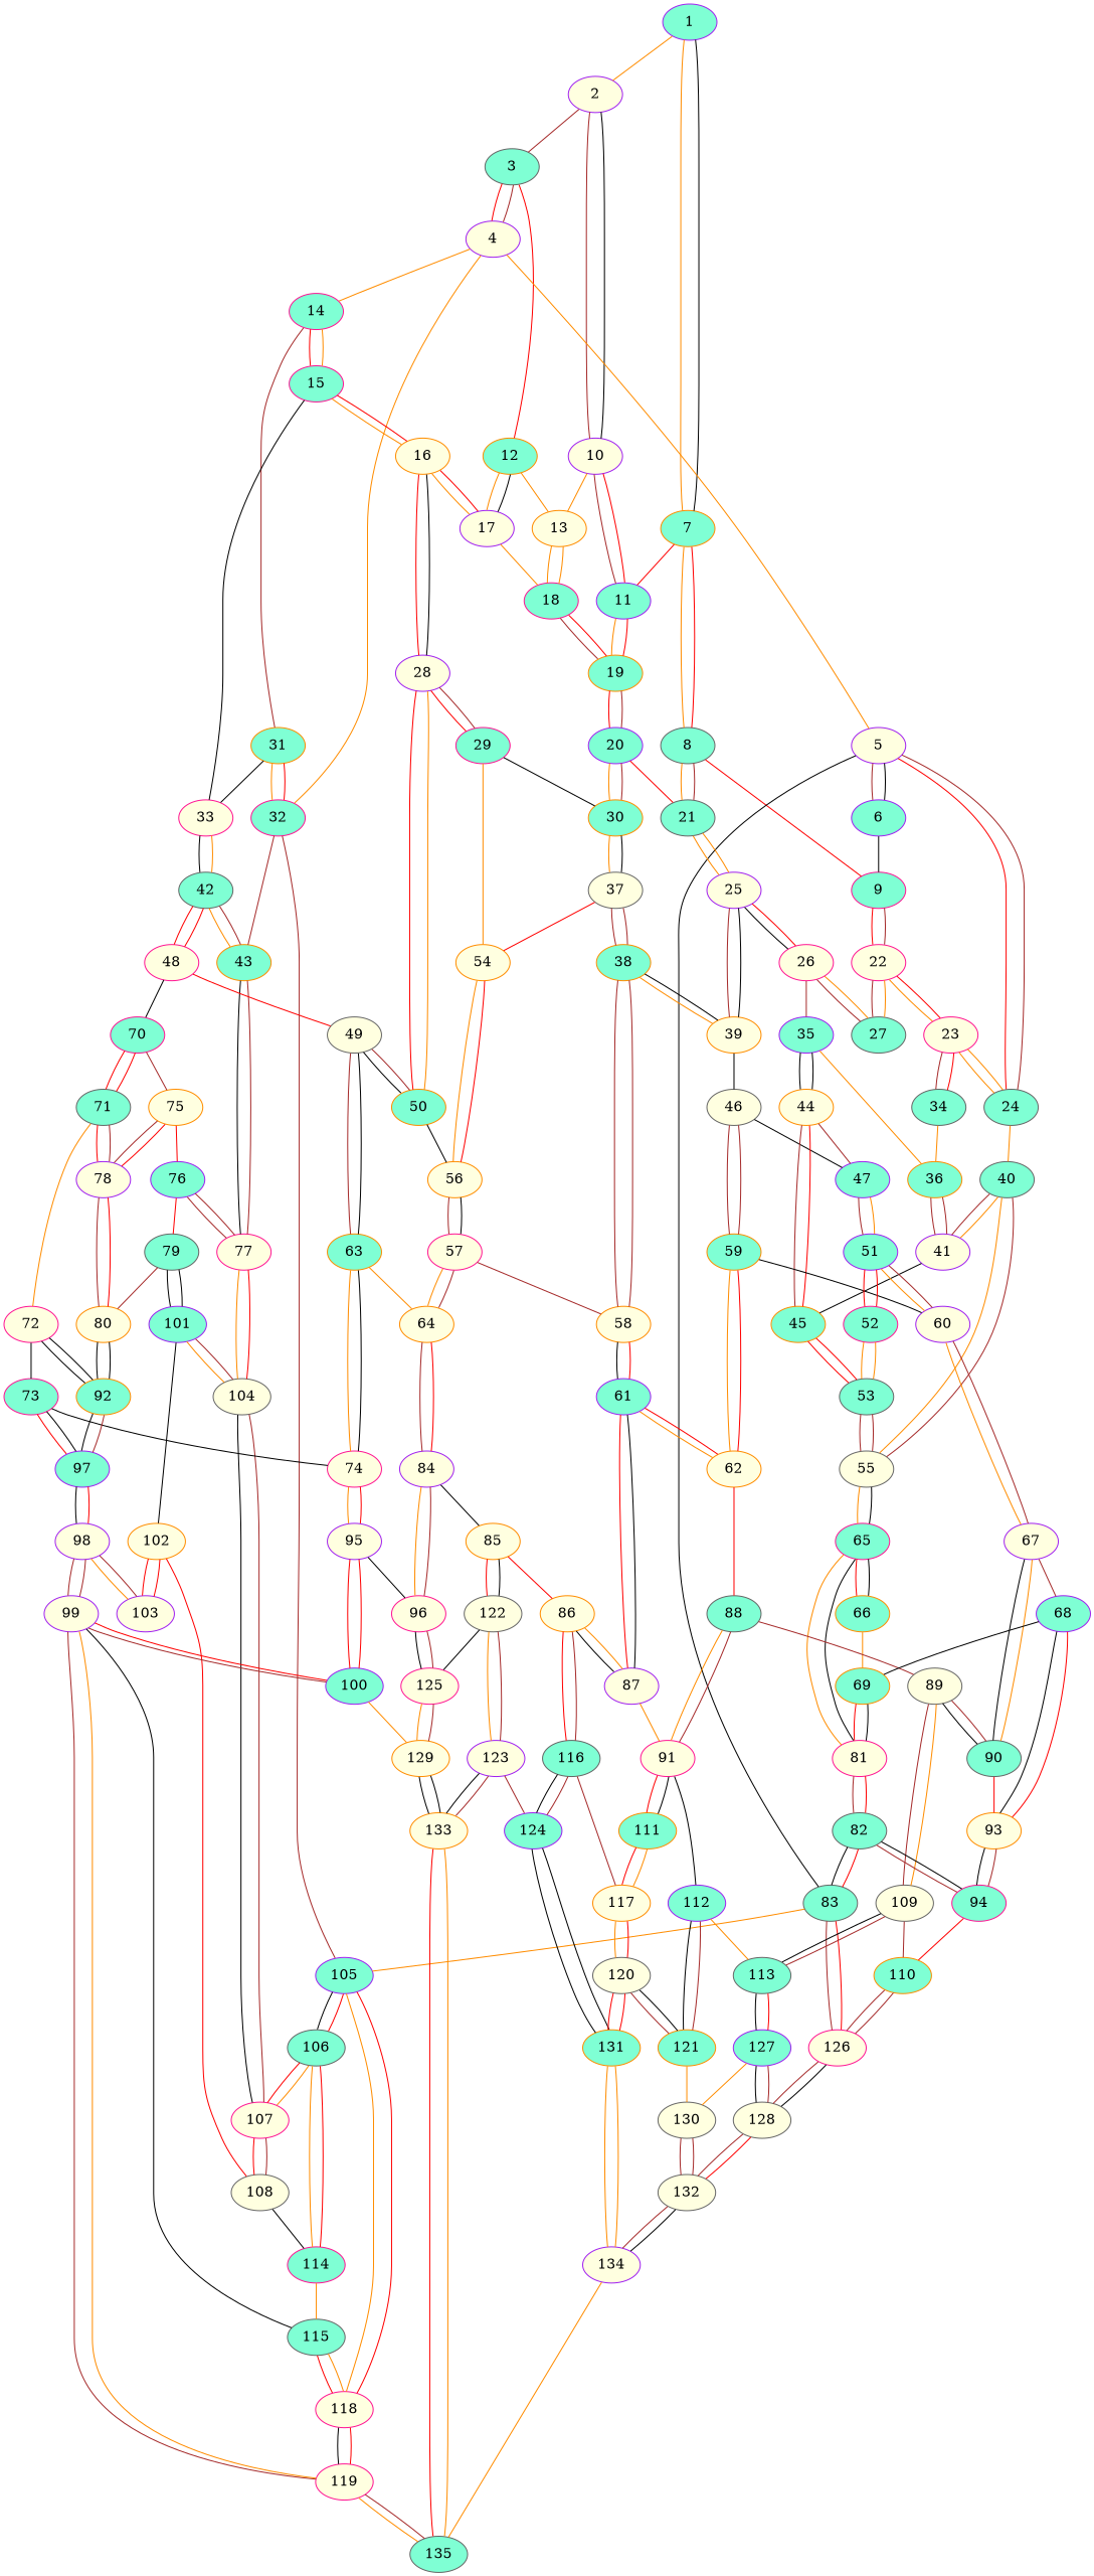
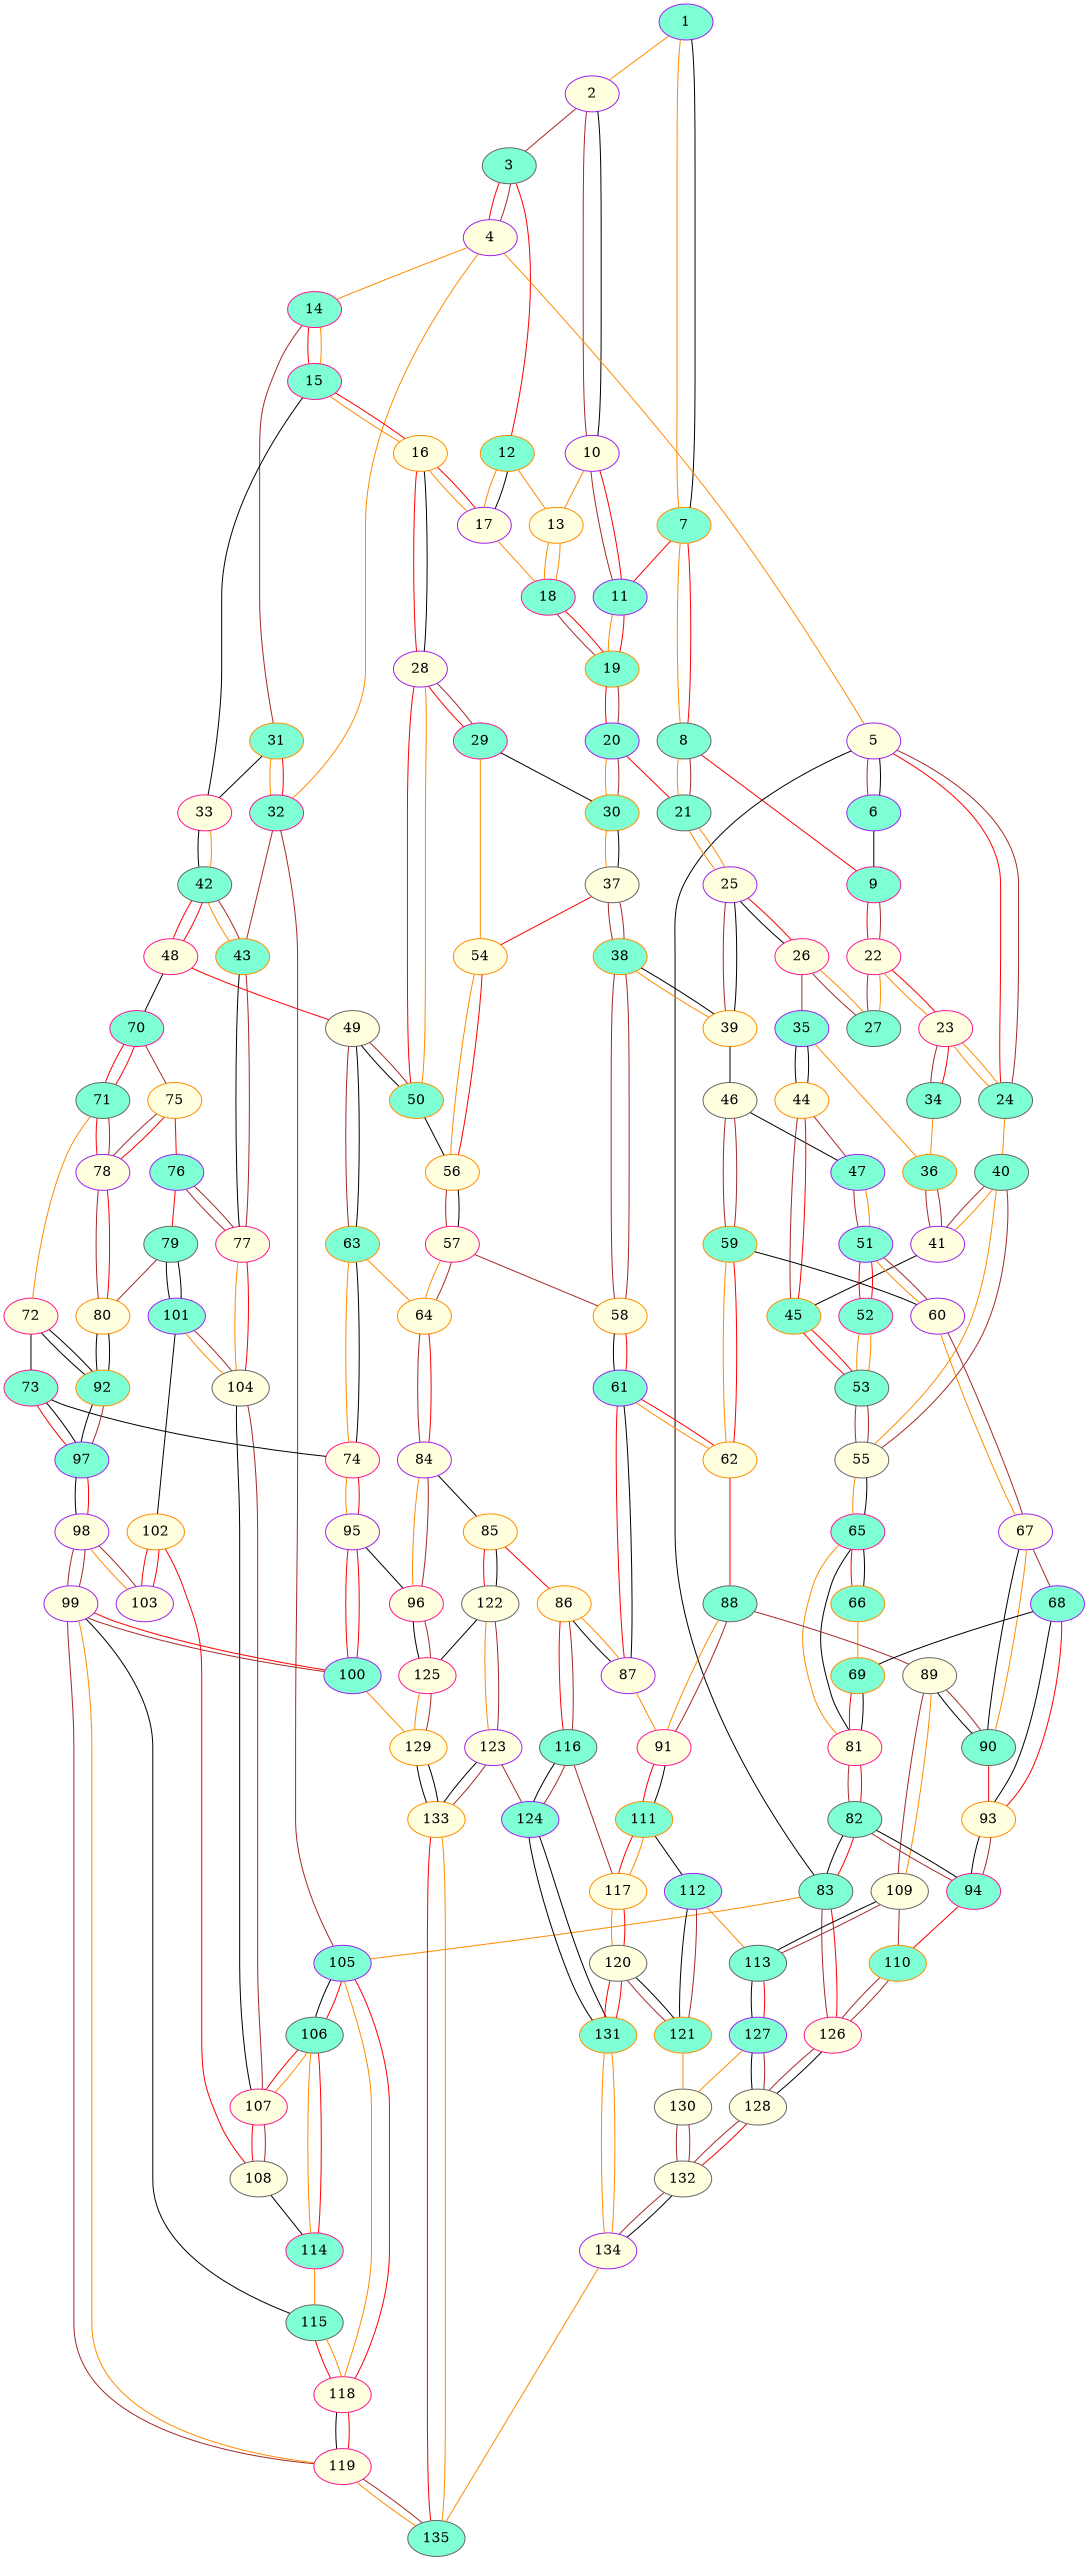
  graph {
    node [color=darkorange fillcolor=aquamarine style=filled]
    edge [color=brown]
    1 [color=purple]
    2 [color=purple fillcolor=lightyellow]
    7
    3 [color=gray40]
    10 [color=purple fillcolor=lightyellow]
    8 [color=gray40]
    11 [color=purple]
    4 [color=purple fillcolor=lightyellow]
    12
    13 [fillcolor=lightyellow]
    5 [color=purple fillcolor=lightyellow]
    14 [color=deeppink]
    32 [color=deeppink]
    17 [color=purple fillcolor=lightyellow]
    6 [color=purple]
    24 [color=gray40]
    83 [color=gray40]
    15 [color=deeppink]
    31
    43
    105 [color=purple]
    9 [color=deeppink]
    40 [color=gray40]
    126 [color=deeppink fillcolor=lightyellow]
    22 [color=deeppink fillcolor=lightyellow]
    21 [color=gray40]
    19
    25 [color=purple fillcolor=lightyellow]
    23 [color=deeppink fillcolor=lightyellow]
    27 [color=gray40]
    18 [color=deeppink]
    20 [color=purple]
    16 [fillcolor=lightyellow]
    33 [color=deeppink fillcolor=lightyellow]
    28 [color=purple fillcolor=lightyellow]
    42 [color=gray40]
    29 [color=deeppink]
    50
    30
    37 [color=gray40 fillcolor=lightyellow]
    26 [color=deeppink fillcolor=lightyellow]
    39 [fillcolor=lightyellow]
    34 [color=gray40]
    36
    41 [color=purple fillcolor=lightyellow]
    55 [color=gray40 fillcolor=lightyellow]
    35 [color=purple]
    46 [color=gray40 fillcolor=lightyellow]
    44 [fillcolor=lightyellow]
    54 [fillcolor=lightyellow]
    56 [fillcolor=lightyellow]
    38
    77 [color=deeppink fillcolor=lightyellow]
    106 [color=gray40]
    118 [color=deeppink fillcolor=lightyellow]
    48 [color=deeppink fillcolor=lightyellow]
    45
    47 [color=purple]
    58 [fillcolor=lightyellow]
    61 [color=purple]
    59
    65 [color=deeppink]
    53 [color=gray40]
    49 [color=gray40 fillcolor=lightyellow]
    70 [color=deeppink]
    104 [color=gray40 fillcolor=lightyellow]
    51 [color=purple]
    60 [color=purple fillcolor=lightyellow]
    62 [fillcolor=lightyellow]
    52 [color=deeppink]
    63
    71 [color=gray40]
    75 [fillcolor=lightyellow]
    64 [fillcolor=lightyellow]
    74 [color=deeppink fillcolor=lightyellow]
    57 [color=deeppink fillcolor=lightyellow]
    67 [color=purple fillcolor=lightyellow]
    66
    81 [color=deeppink fillcolor=lightyellow]
    84 [color=purple fillcolor=lightyellow]
    87 [color=purple fillcolor=lightyellow]
    88 [color=gray40]
    68 [color=purple]
    90 [color=gray40]
    91 [color=deeppink fillcolor=lightyellow]
    89 [color=gray40 fillcolor=lightyellow]
    95 [color=purple fillcolor=lightyellow]
    85 [fillcolor=lightyellow]
    96 [color=deeppink fillcolor=lightyellow]
    69
    82 [color=gray40]
    93 [fillcolor=lightyellow]
    94 [color=deeppink]
    72 [color=deeppink fillcolor=lightyellow]
    78 [color=purple fillcolor=lightyellow]
    76 [color=purple]
    73 [color=deeppink]
    92
    80 [fillcolor=lightyellow]
    97 [color=purple]
    98 [color=purple fillcolor=lightyellow]
    100 [color=purple]
    79 [color=gray40]
    101 [color=purple]
    107 [color=deeppink fillcolor=lightyellow]
    102 [fillcolor=lightyellow]
    110
    128 [color=gray40 fillcolor=lightyellow]
    86 [fillcolor=lightyellow]
    122 [color=gray40 fillcolor=lightyellow]
    125 [color=deeppink fillcolor=lightyellow]
    116 [color=gray40]
    123 [color=purple fillcolor=lightyellow]
    117 [fillcolor=lightyellow]
    124 [color=purple]
    111
    109 [color=gray40 fillcolor=lightyellow]
    113 [color=gray40]
    112 [color=purple]
    129 [fillcolor=lightyellow]
    99 [color=purple fillcolor=lightyellow]
    103 [color=purple fillcolor=lightyellow]
    119 [color=deeppink fillcolor=lightyellow]
    115 [color=gray40]
    135 [color=gray40]
    133 [fillcolor=lightyellow]
    108 [color=gray40 fillcolor=lightyellow]
    114 [color=deeppink]
    127 [color=purple]
    121
    120 [color=gray40 fillcolor=lightyellow]
    130 [color=gray40 fillcolor=lightyellow]
    131
    134 [color=purple fillcolor=lightyellow]
    132 [color=gray40 fillcolor=lightyellow]
    1 -- 2 [color=darkorange]
    1 -- 7 [color=darkorange]
    1 -- 7 [color=black]
    2 -- 3
    2 -- 10
    2 -- 10 [color=black]
    7 -- 8 [color=darkorange]
    7 -- 8 [color=red]
    7 -- 11 [color=red]
    3 -- 4 [color=red]
    3 -- 4
    3 -- 12 [color=red]
    10 -- 11
    10 -- 11 [color=red]
    10 -- 13 [color=darkorange]
    8 -- 9 [color=red]
    8 -- 21 [color=darkorange]
    8 -- 21
    11 -- 19 [color=darkorange]
    11 -- 19 [color=red]
    4 -- 5 [color=darkorange]
    4 -- 14 [color=darkorange]
    4 -- 32 [color=darkorange]
    12 -- 13 [color=darkorange]
    12 -- 17 [color=darkorange]
    12 -- 17 [color=black]
    13 -- 18 [color=darkorange]
    13 -- 18 [color=darkorange]
    5 -- 6
    5 -- 6 [color=black]
    5 -- 24 [color=red]
    5 -- 24
    5 -- 83 [color=black]
    14 -- 15 [color=red]
    14 -- 15 [color=darkorange]
    14 -- 31
    32 -- 43
    32 -- 105
    17 -- 18 [color=darkorange]
    6 -- 9 [color=black]
    24 -- 40 [color=darkorange]
    83 -- 105 [color=darkorange]
    83 -- 126
    83 -- 126 [color=red]
    15 -- 16 [color=darkorange]
    15 -- 16 [color=red]
    15 -- 33 [color=black]
    31 -- 32 [color=darkorange]
    31 -- 32 [color=red]
    31 -- 33 [color=black]
    43 -- 77 [color=black]
    43 -- 77
    105 -- 106 [color=black]
    105 -- 106 [color=red]
    105 -- 118 [color=darkorange]
    105 -- 118 [color=red]
    9 -- 22 [color=red]
    9 -- 22
    40 -- 41
    40 -- 41 [color=darkorange]
    40 -- 55 [color=darkorange]
    40 -- 55
    126 -- 128
    126 -- 128 [color=black]
    22 -- 23 [color=darkorange]
    22 -- 23 [color=red]
    22 -- 27
    22 -- 27 [color=darkorange]
    21 -- 25 [color=darkorange]
    21 -- 25 [color=darkorange]
    19 -- 20 [color=red]
    19 -- 20
    25 -- 26 [color=black]
    25 -- 26 [color=red]
    25 -- 39
    25 -- 39 [color=black]
    23 -- 24 [color=darkorange]
    23 -- 24 [color=darkorange]
    23 -- 34
    23 -- 34 [color=red]
    18 -- 19
    18 -- 19 [color=red]
    20 -- 21 [color=red]
    20 -- 30 [color=darkorange]
    20 -- 30
    16 -- 17 [color=darkorange]
    16 -- 17 [color=red]
    16 -- 28 [color=red]
    16 -- 28 [color=black]
    33 -- 42 [color=black]
    33 -- 42 [color=darkorange]
    28 -- 29 [color=red]
    28 -- 29
    28 -- 50 [color=red]
    28 -- 50 [color=darkorange]
    42 -- 43 [color=darkorange]
    42 -- 43
    42 -- 48 [color=red]
    42 -- 48 [color=red]
    29 -- 30 [color=black]
    29 -- 54 [color=darkorange]
    50 -- 56 [color=black]
    30 -- 37 [color=darkorange]
    30 -- 37 [color=black]
    37 -- 54 [color=red]
    37 -- 38
    37 -- 38
    26 -- 27
    26 -- 27 [color=darkorange]
    26 -- 35
    39 -- 46 [color=black]
    34 -- 36 [color=darkorange]
    36 -- 41
    36 -- 41
    41 -- 45 [color=black]
    55 -- 65 [color=darkorange]
    55 -- 65 [color=black]
    35 -- 36 [color=darkorange]
    35 -- 44 [color=black]
    35 -- 44 [color=black]
    46 -- 47 [color=black]
    46 -- 59
    46 -- 59
    44 -- 45
    44 -- 45 [color=red]
    44 -- 47
    54 -- 56 [color=darkorange]
    54 -- 56 [color=red]
    56 -- 57
    56 -- 57 [color=black]
    38 -- 39 [color=darkorange]
    38 -- 39 [color=black]
    38 -- 58
    38 -- 58
    77 -- 104 [color=darkorange]
    77 -- 104 [color=red]
    106 -- 107 [color=red]
    106 -- 107 [color=darkorange]
    106 -- 114 [color=darkorange]
    106 -- 114 [color=red]
    118 -- 119 [color=black]
    118 -- 119 [color=red]
    48 -- 49 [color=red]
    48 -- 70 [color=black]
    45 -- 53 [color=red]
    45 -- 53 [color=red]
    47 -- 51
    47 -- 51 [color=darkorange]
    58 -- 61 [color=black]
    58 -- 61 [color=red]
    61 -- 62 [color=darkorange]
    61 -- 62 [color=red]
    61 -- 87 [color=red]
    61 -- 87 [color=black]
    59 -- 60 [color=black]
    59 -- 62 [color=darkorange]
    59 -- 62 [color=red]
    65 -- 66 [color=red]
    65 -- 66 [color=black]
    65 -- 81 [color=darkorange]
    65 -- 81 [color=black]
    53 -- 55
    53 -- 55
    49 -- 50 [color=black]
    49 -- 50
    49 -- 63
    49 -- 63 [color=black]
    70 -- 71 [color=red]
    70 -- 71 [color=red]
    70 -- 75
    104 -- 107 [color=black]
    104 -- 107
    51 -- 60 [color=darkorange]
    51 -- 60
    51 -- 52 [color=red]
    51 -- 52 [color=red]
    60 -- 67 [color=darkorange]
    60 -- 67
    62 -- 88 [color=red]
    52 -- 53 [color=darkorange]
    52 -- 53 [color=darkorange]
    63 -- 64 [color=darkorange]
    63 -- 74 [color=darkorange]
    63 -- 74 [color=black]
    71 -- 72 [color=darkorange]
    71 -- 78 [color=red]
    71 -- 78
    75 -- 78
    75 -- 78 [color=red]
    75 -- 76 [color=red]
    64 -- 84
    64 -- 84 [color=red]
    74 -- 95 [color=darkorange]
    74 -- 95 [color=red]
    57 -- 58
    57 -- 64 [color=darkorange]
    57 -- 64
    67 -- 68
    67 -- 90 [color=black]
    67 -- 90 [color=darkorange]
    66 -- 69 [color=darkorange]
    81 -- 82
    81 -- 82 [color=red]
    84 -- 85 [color=black]
    84 -- 96 [color=darkorange]
    84 -- 96
    87 -- 91 [color=darkorange]
    88 -- 91 [color=darkorange]
    88 -- 91
    88 -- 89
    68 -- 69 [color=black]
    68 -- 93 [color=black]
    68 -- 93 [color=red]
    90 -- 93 [color=red]
    91 -- 111 [color=red]
    91 -- 111 [color=black]
    89 -- 90 [color=black]
    89 -- 90
    89 -- 109
    89 -- 109 [color=darkorange]
    95 -- 96 [color=black]
    95 -- 100 [color=red]
    95 -- 100 [color=red]
    85 -- 86 [color=red]
    85 -- 122 [color=red]
    85 -- 122 [color=black]
    96 -- 125 [color=black]
    96 -- 125
    69 -- 81 [color=red]
    69 -- 81 [color=black]
    82 -- 83 [color=black]
    82 -- 83 [color=red]
    82 -- 94
    82 -- 94 [color=black]
    93 -- 94 [color=black]
    93 -- 94
    94 -- 110 [color=red]
    72 -- 73 [color=black]
    72 -- 92 [color=black]
    72 -- 92 [color=black]
    78 -- 80
    78 -- 80 [color=red]
    76 -- 77
    76 -- 77
    76 -- 79 [color=red]
    73 -- 74 [color=black]
    73 -- 97 [color=red]
    73 -- 97 [color=black]
    92 -- 97 [color=black]
    92 -- 97
    80 -- 92 [color=black]
    80 -- 92 [color=black]
    97 -- 98 [color=black]
    97 -- 98 [color=red]
    98 -- 99
    98 -- 99
    98 -- 103 [color=darkorange]
    98 -- 103
    100 -- 129 [color=darkorange]
    79 -- 80
    79 -- 101 [color=black]
    79 -- 101 [color=black]
    101 -- 104 [color=darkorange]
    101 -- 104
    101 -- 102 [color=black]
    107 -- 108 [color=red]
    107 -- 108
    102 -- 103 [color=red]
    102 -- 103 [color=red]
    102 -- 108 [color=red]
    110 -- 126
    110 -- 126
    128 -- 132
    128 -- 132 [color=red]
    86 -- 87 [color=black]
    86 -- 87 [color=darkorange]
    86 -- 116 [color=red]
    86 -- 116
    122 -- 125 [color=black]
    122 -- 123 [color=darkorange]
    122 -- 123
    125 -- 129 [color=darkorange]
    125 -- 129
    116 -- 117
    116 -- 124 [color=black]
    116 -- 124
    123 -- 124
    123 -- 133 [color=black]
    123 -- 133
    117 -- 120 [color=darkorange]
    117 -- 120 [color=red]
    124 -- 131 [color=black]
    124 -- 131 [color=black]
    111 -- 117 [color=red]
    111 -- 117 [color=darkorange]
-   91 -- 112 [color=black]
+   111 -- 112 [color=black]
    109 -- 110
    109 -- 113 [color=black]
    109 -- 113
    113 -- 127 [color=black]
    113 -- 127 [color=red]
    112 -- 113 [color=darkorange]
    112 -- 121 [color=black]
    112 -- 121
    129 -- 133 [color=black]
    129 -- 133 [color=black]
    99 -- 100
    99 -- 100 [color=red]
    99 -- 119
    99 -- 119 [color=darkorange]
    99 -- 115 [color=black]
    119 -- 135 [color=darkorange]
    119 -- 135
    115 -- 118 [color=red]
    115 -- 118 [color=darkorange]
    133 -- 135 [color=red]
    133 -- 135 [color=darkorange]
    108 -- 114 [color=black]
    114 -- 115 [color=darkorange]
    127 -- 128 [color=black]
    127 -- 128
    127 -- 130 [color=darkorange]
    121 -- 130 [color=darkorange]
    120 -- 121
    120 -- 121 [color=black]
    120 -- 131 [color=red]
    120 -- 131 [color=red]
    130 -- 132
    130 -- 132
    131 -- 134 [color=darkorange]
    131 -- 134 [color=darkorange]
    134 -- 135 [color=darkorange]
    132 -- 134
    132 -- 134 [color=black]
  }
